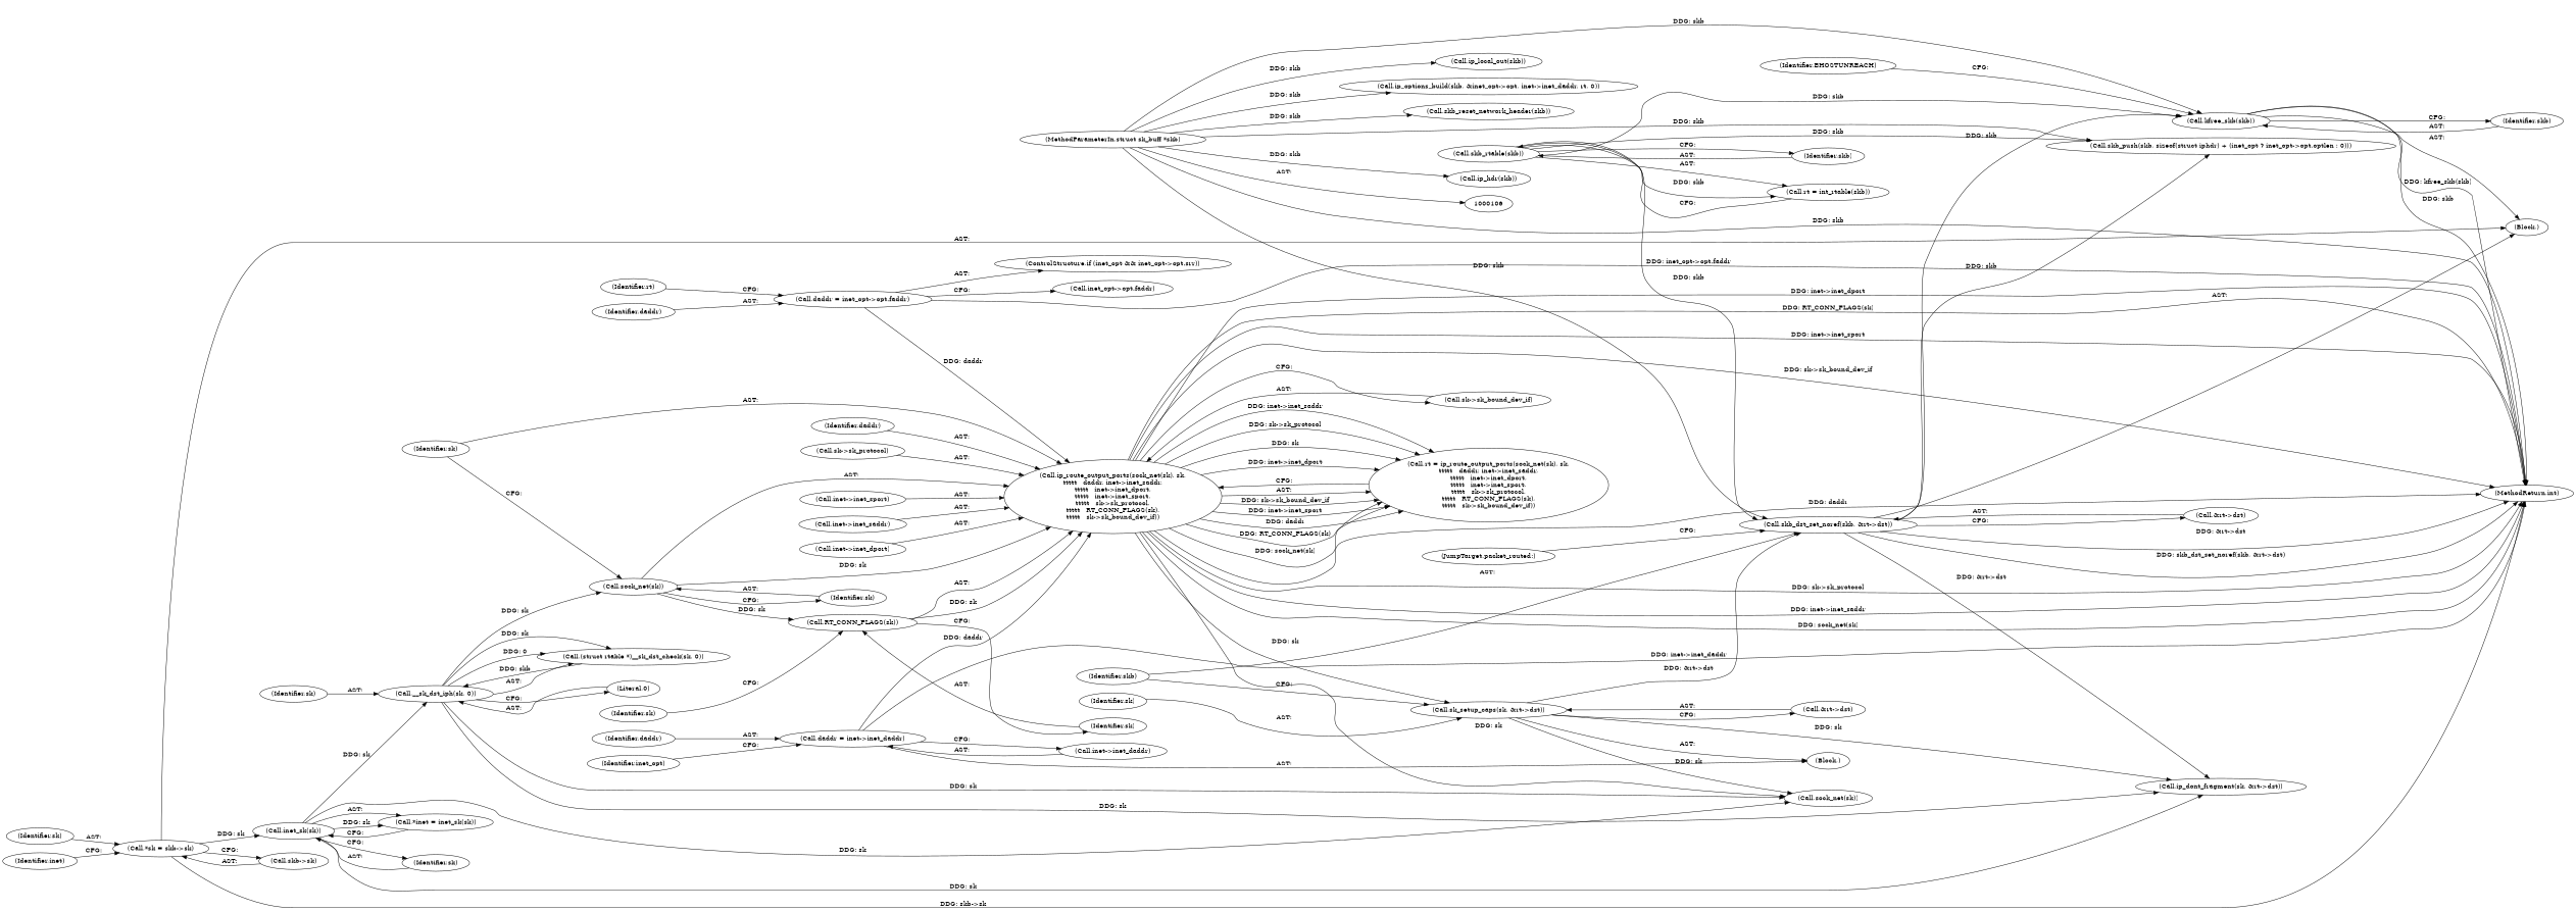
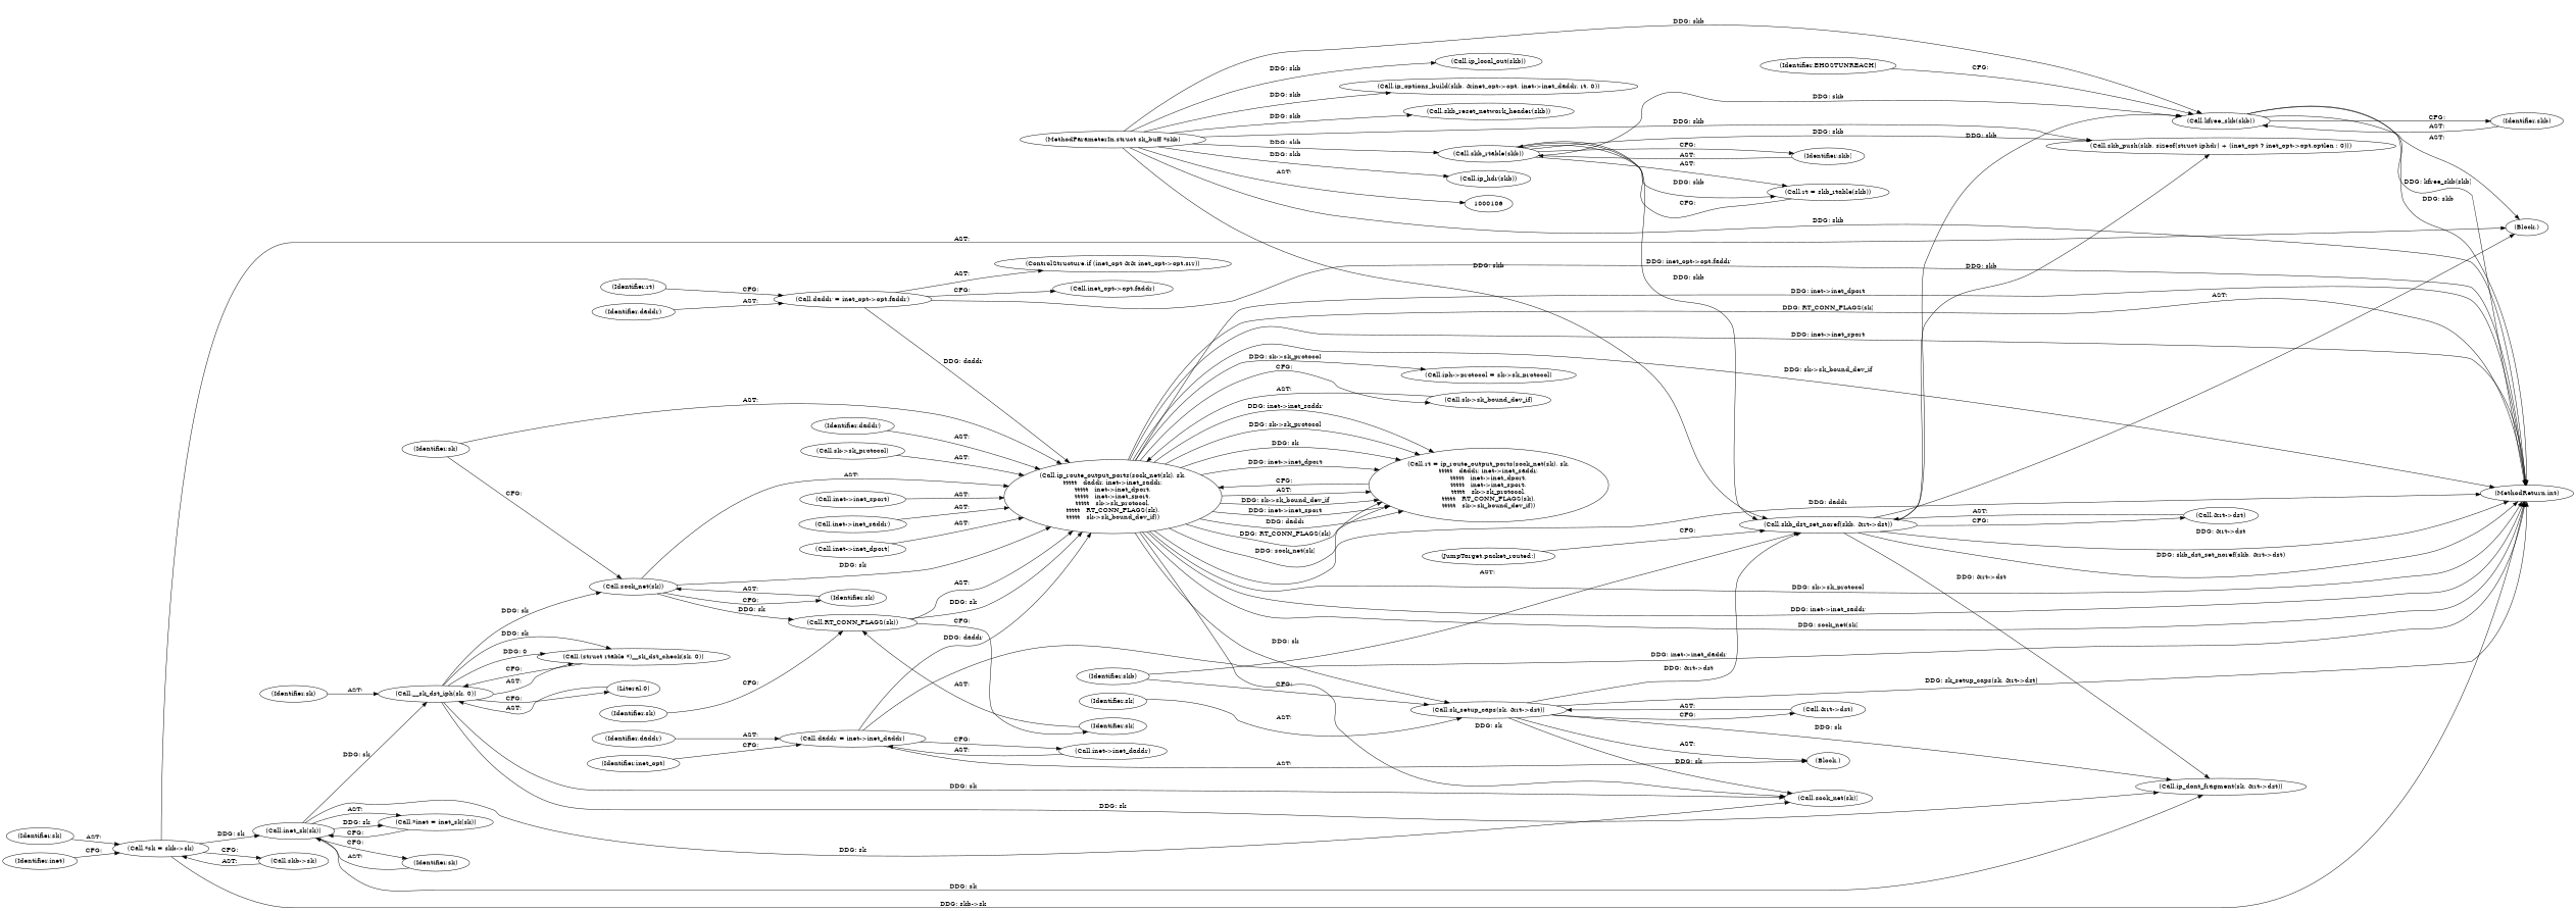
  digraph {
    rankdir=LR
    n1 [label="(Call,kfree_skb(skb))"]
    n2 [label="(Block,)"]
    n3 [label="(Identifier,skb)"]
    n4 [label="(MethodReturn,int)"]
    n5 [label="(Call,skb_rtable(skb))"]
    n6 [label="(Call,skb_dst_set_noref(skb, &rt->dst))"]
    n7 [label="(Identifier,skb)"]
-   n8 [label="(Call,rt = int_rtable(skb))"]
+   n8 [label="(Call,rt = skb_rtable(skb))"]
    n9 [label="(Call,skb_push(skb, sizeof(struct iphdr) + (inet_opt ? inet_opt->opt.optlen : 0)))"]
    n10 [label="(Call,ip_dont_fragment(sk, &rt->dst))"]
    n11 [label="(Call,&rt->dst)"]
    n12 [label="(MethodParameterIn,struct sk_buff *skb)"]
    n13 [label="(Call,ip_local_out(skb))"]
    n14 [label="(Call,ip_options_build(skb, &inet_opt->opt, inet->inet_daddr, rt, 0))"]
    n15 [label="(Call,skb_reset_network_header(skb))"]
    n16 [label="(Call,ip_hdr(skb))"]
    1000106
    n18 [label="(Call,sk_setup_caps(sk, &rt->dst))"]
    n19 [label="(Call,&rt->dst)"]
    n20 [label="(Block,)"]
    n21 [label="(Call,sock_net(sk))"]
    n22 [label="(Call,ip_route_output_ports(sock_net(sk), sk,\n\t\t\t\t\t   daddr, inet->inet_saddr,\n\t\t\t\t\t   inet->inet_dport,\n\t\t\t\t\t   inet->inet_sport,\n\t\t\t\t\t   sk->sk_protocol,\n\t\t\t\t\t   RT_CONN_FLAGS(sk),\n\t\t\t\t\t   sk->sk_bound_dev_if))"]
+   n23 [label="(Call,iph->protocol = sk->sk_protocol)"]
    n24 [label="(Call,sk->sk_bound_dev_if)"]
    n25 [label="(Call,rt = ip_route_output_ports(sock_net(sk), sk,\n\t\t\t\t\t   daddr, inet->inet_saddr,\n\t\t\t\t\t   inet->inet_dport,\n\t\t\t\t\t   inet->inet_sport,\n\t\t\t\t\t   sk->sk_protocol,\n\t\t\t\t\t   RT_CONN_FLAGS(sk),\n\t\t\t\t\t   sk->sk_bound_dev_if))"]
    n26 [label="(Call,sock_net(sk))"]
    n27 [label="(Call,RT_CONN_FLAGS(sk))"]
    n28 [label="(Identifier,sk)"]
    n29 [label="(Identifier,sk)"]
    n30 [label="(Call,__sk_dst_iph(sk, 0))"]
    n31 [label="(Literal,0)"]
    n32 [label="(Call,(struct rtable *)__sk_dst_check(sk, 0))"]
    n33 [label="(Call,inet_sk(sk))"]
    n34 [label="(Identifier,sk)"]
    n35 [label="(Call,*inet = inet_sk(sk))"]
    n36 [label="(Call,*sk = skb->sk)"]
    n37 [label="(Call,skb->sk)"]
    n38 [label="(Call,daddr = inet_opt->opt.faddr)"]
    n39 [label="(ControlStructure,if (inet_opt && inet_opt->opt.srr))"]
    n40 [label="(Call,inet_opt->opt.faddr)"]
    n41 [label="(Call,daddr = inet->inet_daddr)"]
    n42 [label="(Call,inet->inet_daddr)"]
    n43 [label="(Identifier,inet_opt)"]
    n44 [label="(Identifier,sk)"]
    n45 [label="(Identifier,EHOSTUNREACH)"]
    n46 [label="(JumpTarget,packet_routed:)"]
    n47 [label="(Identifier,daddr)"]
    n48 [label="(Call,sk->sk_protocol)"]
    n49 [label="(Identifier,daddr)"]
    n50 [label="(Identifier,daddr)"]
    n51 [label="(Identifier,rt)"]
    n52 [label="(Identifier,inet)"]
    n53 [label="(Identifier,sk)"]
    n54 [label="(Identifier,sk)"]
    n55 [label="(Call,inet->inet_sport)"]
    n56 [label="(Identifier,skb)"]
    n57 [label="(Identifier,sk)"]
    n58 [label="(Call,inet->inet_saddr)"]
    n59 [label="(Call,inet->inet_dport)"]
    n60 [label="(Identifier,sk)"]
    n1 -> n2 [label="AST: "]
    n1 -> n3 [label="CFG: "]
    n1 -> n4 [label="DDG: skb"]
    n1 -> n4 [label="DDG: kfree_skb(skb)"]
    n3 -> n1 [label="AST: "]
    n5 -> n1 [label="DDG: skb"]
    n5 -> n6 [label="DDG: skb"]
    n5 -> n7 [label="CFG: "]
    n5 -> n8 [label="AST: "]
    n5 -> n8 [label="DDG: skb"]
    n5 -> n9 [label="DDG: skb"]
    n6 -> n1 [label="DDG: skb"]
    n6 -> n2 [label="AST: "]
    n6 -> n4 [label="DDG: &rt->dst"]
    n6 -> n4 [label="DDG: skb_dst_set_noref(skb, &rt->dst)"]
    n6 -> n9 [label="DDG: skb"]
    n6 -> n10 [label="DDG: &rt->dst"]
    n6 -> n11 [label="CFG: "]
    n7 -> n5 [label="AST: "]
    n8 -> n5 [label="CFG: "]
    n11 -> n6 [label="AST: "]
    n12 -> n1 [label="DDG: skb"]
    n12 -> n4 [label="DDG: skb"]
+   n12 -> n5 [label="DDG: skb"]
    n12 -> n6 [label="DDG: skb"]
    n12 -> n9 [label="DDG: skb"]
    n12 -> n13 [label="DDG: skb"]
    n12 -> n14 [label="DDG: skb"]
    n12 -> n15 [label="DDG: skb"]
    n12 -> n16 [label="DDG: skb"]
    n12 -> 1000106 [label="AST: "]
+   n18 -> n4 [label="DDG: sk_setup_caps(sk, &rt->dst)"]
    n18 -> n6 [label="DDG: &rt->dst"]
    n18 -> n10 [label="DDG: sk"]
    n18 -> n19 [label="CFG: "]
    n18 -> n20 [label="AST: "]
    n18 -> n21 [label="DDG: sk"]
    n19 -> n18 [label="AST: "]
    n22 -> n4 [label="DDG: inet->inet_sport"]
    n22 -> n4 [label="DDG: sk->sk_bound_dev_if"]
    n22 -> n4 [label="DDG: daddr"]
    n22 -> n4 [label="DDG: sk->sk_protocol"]
    n22 -> n4 [label="DDG: inet->inet_saddr"]
    n22 -> n4 [label="DDG: sock_net(sk)"]
    n22 -> n4 [label="DDG: inet->inet_dport"]
    n22 -> n4 [label="DDG: RT_CONN_FLAGS(sk)"]
    n22 -> n18 [label="DDG: sk"]
    n22 -> n21 [label="DDG: sk"]
+   n22 -> n23 [label="DDG: sk->sk_protocol"]
    n22 -> n24 [label="CFG: "]
    n22 -> n25 [label="AST: "]
    n22 -> n25 [label="DDG: sk->sk_bound_dev_if"]
    n22 -> n25 [label="DDG: inet->inet_sport"]
    n22 -> n25 [label="DDG: daddr"]
    n22 -> n25 [label="DDG: RT_CONN_FLAGS(sk)"]
    n22 -> n25 [label="DDG: sock_net(sk)"]
    n22 -> n25 [label="DDG: inet->inet_saddr"]
    n22 -> n25 [label="DDG: sk->sk_protocol"]
    n22 -> n25 [label="DDG: sk"]
    n22 -> n25 [label="DDG: inet->inet_dport"]
    n24 -> n22 [label="AST: "]
    n25 -> n22 [label="CFG: "]
    n26 -> n22 [label="AST: "]
    n26 -> n22 [label="DDG: sk"]
    n26 -> n27 [label="DDG: sk"]
    n26 -> n28 [label="CFG: "]
    n27 -> n22 [label="AST: "]
    n27 -> n22 [label="DDG: sk"]
    n27 -> n29 [label="CFG: "]
    n28 -> n26 [label="AST: "]
    n29 -> n27 [label="AST: "]
    n30 -> n10 [label="DDG: sk"]
    n30 -> n21 [label="DDG: sk"]
    n30 -> n26 [label="DDG: sk"]
    n30 -> n31 [label="CFG: "]
    n30 -> n32 [label="AST: "]
    n30 -> n32 [label="DDG: sk"]
    n30 -> n32 [label="DDG: 0"]
    n31 -> n30 [label="AST: "]
-   n32 -> n30 [label="DDG: skb"]
+   n32 -> n30 [label="CFG: "]
    n33 -> n10 [label="DDG: sk"]
    n33 -> n21 [label="DDG: sk"]
    n33 -> n30 [label="DDG: sk"]
    n33 -> n34 [label="CFG: "]
    n33 -> n35 [label="AST: "]
    n33 -> n35 [label="DDG: sk"]
    n34 -> n33 [label="AST: "]
    n35 -> n33 [label="CFG: "]
    n36 -> n2 [label="AST: "]
    n36 -> n4 [label="DDG: skb->sk"]
    n36 -> n33 [label="DDG: sk"]
    n36 -> n37 [label="CFG: "]
    n37 -> n36 [label="AST: "]
    n38 -> n4 [label="DDG: inet_opt->opt.faddr"]
    n38 -> n22 [label="DDG: daddr"]
    n38 -> n39 [label="AST: "]
    n38 -> n40 [label="CFG: "]
    n41 -> n4 [label="DDG: inet->inet_daddr"]
    n41 -> n20 [label="AST: "]
    n41 -> n22 [label="DDG: daddr"]
    n41 -> n42 [label="CFG: "]
    n42 -> n41 [label="AST: "]
    n43 -> n41 [label="CFG: "]
    n44 -> n36 [label="AST: "]
    n45 -> n1 [label="CFG: "]
    n46 -> n6 [label="CFG: "]
    n47 -> n22 [label="AST: "]
    n48 -> n22 [label="AST: "]
    n49 -> n41 [label="AST: "]
    n50 -> n38 [label="AST: "]
    n51 -> n38 [label="CFG: "]
    n52 -> n36 [label="CFG: "]
    n53 -> n22 [label="AST: "]
    n53 -> n26 [label="CFG: "]
    n54 -> n27 [label="CFG: "]
    n55 -> n22 [label="AST: "]
    n56 -> n6 [label="AST: "]
    n56 -> n18 [label="CFG: "]
    n57 -> n30 [label="AST: "]
    n58 -> n22 [label="AST: "]
    n59 -> n22 [label="AST: "]
    n60 -> n18 [label="AST: "]
  }
